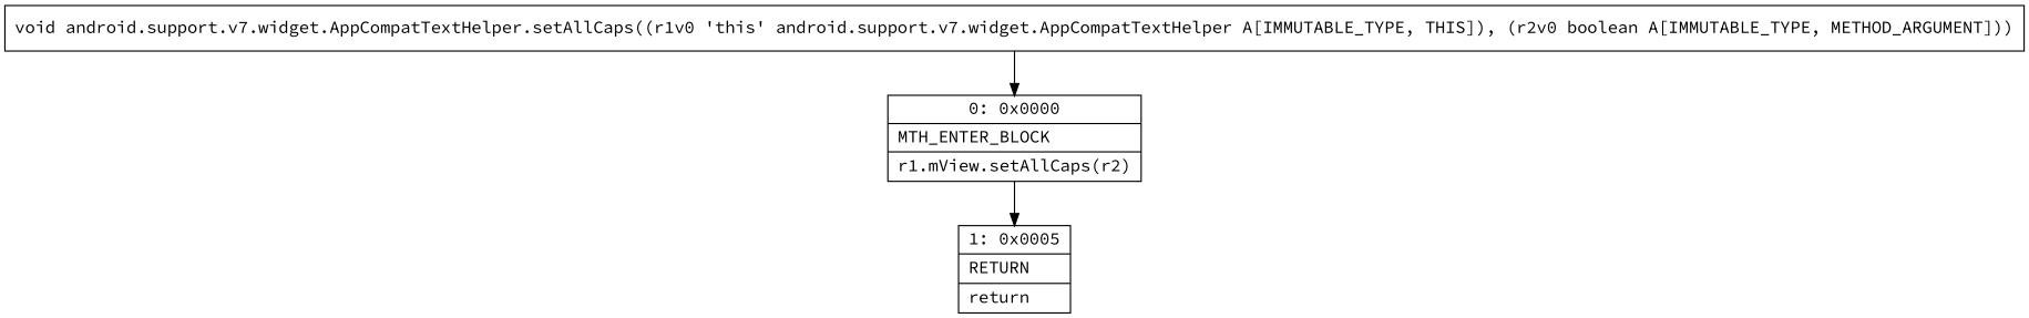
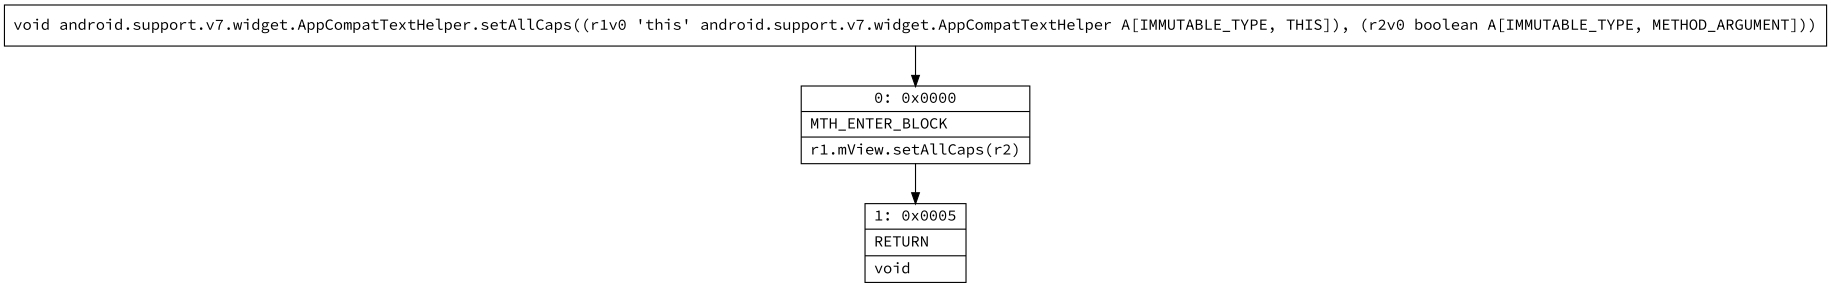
  digraph {
    fontname="Source Code Pro"
    node [shape=record fontname="Source Code Pro"]
    edge [fontname="Source Code Pro"]
    n1 [label="{0\:\ 0x0000|MTH_ENTER_BLOCK\l|r1.mView.setAllCaps(r2)\l}"]
-   n2 [label="{1\:\ 0x0005|RETURN\l|return\l}"]
+   n2 [label="{1\:\ 0x0005|RETURN\l|void\l}"]
    n3 [label="{void android.support.v7.widget.AppCompatTextHelper.setAllCaps((r1v0 'this' android.support.v7.widget.AppCompatTextHelper A[IMMUTABLE_TYPE, THIS]), (r2v0 boolean A[IMMUTABLE_TYPE, METHOD_ARGUMENT])) }"]
    n1 -> n2
    n3 -> n1
  }
